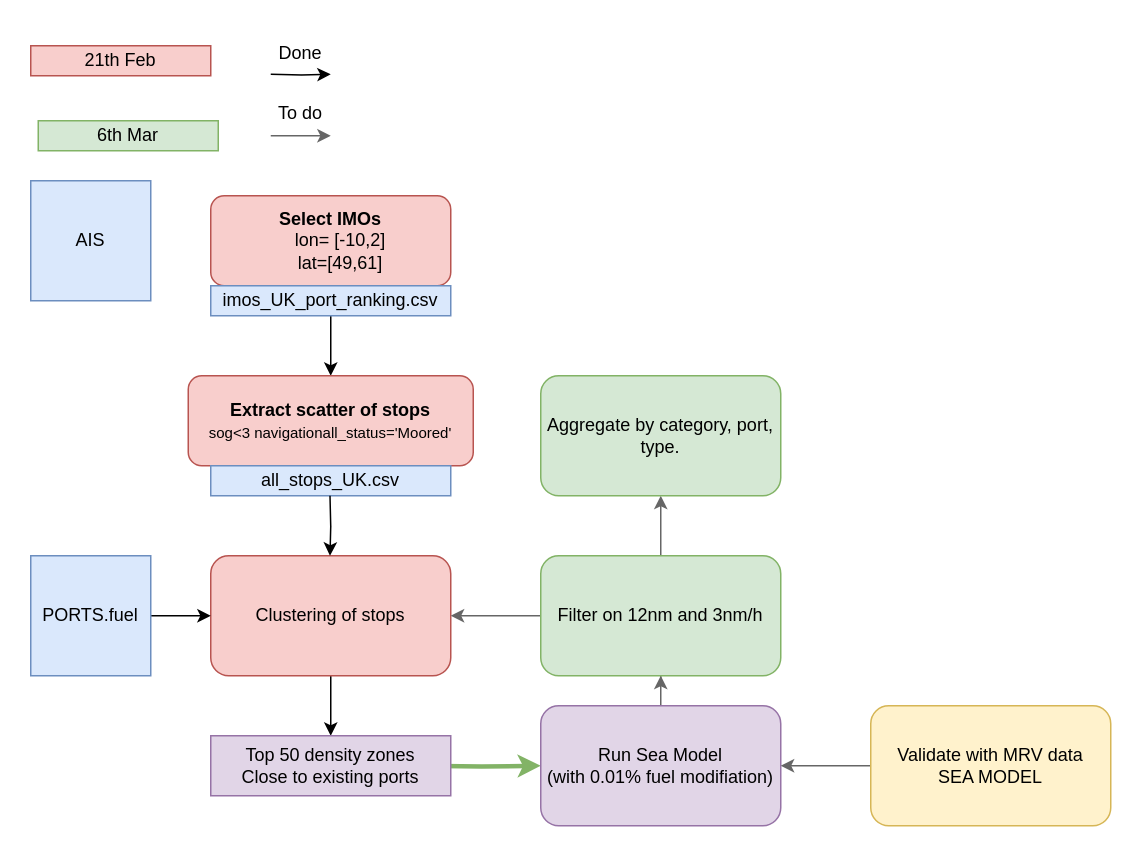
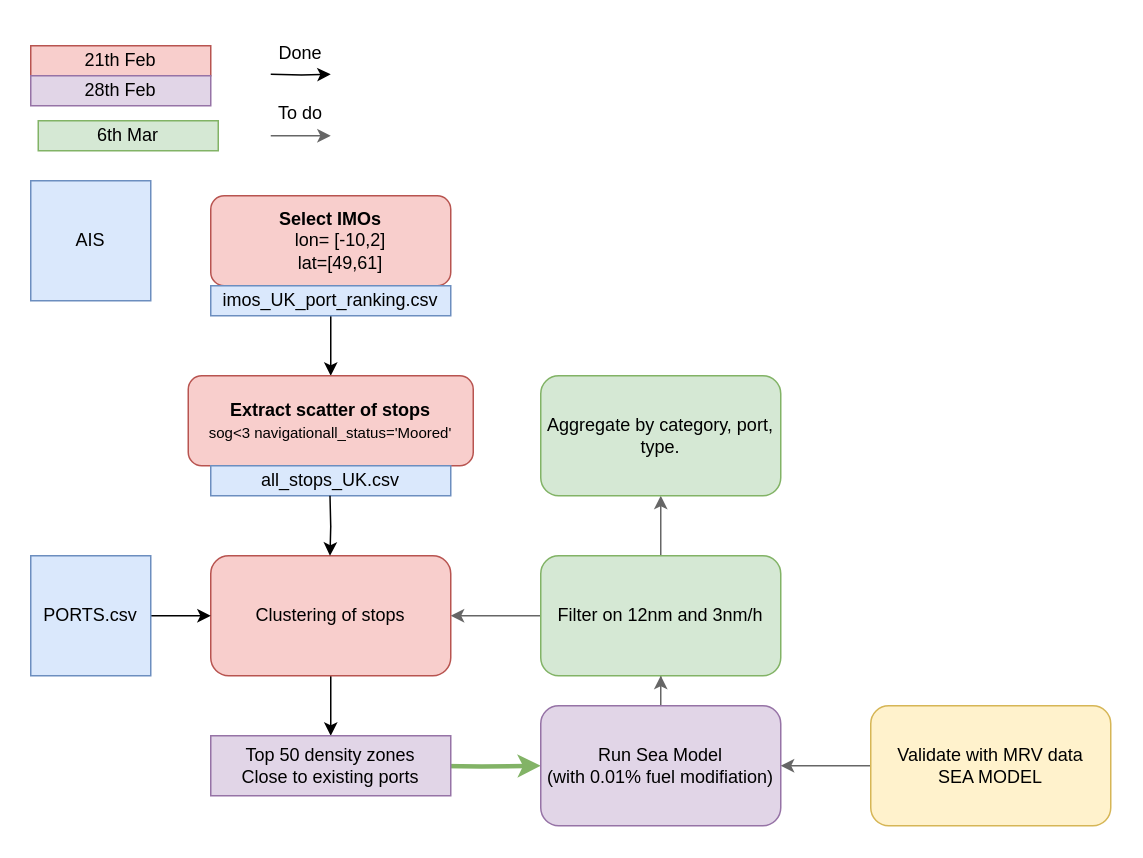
  <mxCell id="0" />
  <mxCell id="1" parent="0" />
  <mxCell id="2" value="" style="edgeStyle=orthogonalEdgeStyle;rounded=0;orthogonalLoop=1;jettySize=auto;html=1;strokeWidth=1;" edge="1" parent="1" source="25" target="4"><mxGeometry relative="1" as="geometry"><mxPoint x="220" y="210" as="sourcePoint" /></mxGeometry></mxCell>
  <mxCell id="3" value="&lt;b&gt;Select IMOs&lt;/b&gt;&lt;br&gt;&lt;div style=&quot;&quot;&gt;&lt;b&gt;&amp;nbsp;&lt;/b&gt;&amp;nbsp; &amp;nbsp;lon= [-10,&lt;span style=&quot;background-color: initial;&quot;&gt;2]&lt;/span&gt;&lt;/div&gt;&lt;div style=&quot;&quot;&gt;&amp;nbsp; &amp;nbsp; lat=[49,61]&lt;/div&gt;" style="rounded=1;whiteSpace=wrap;html=1;fillColor=#f8cecc;strokeColor=#b85450;" vertex="1" parent="1"><mxGeometry x="140" y="130" width="160" height="60" as="geometry" /></mxCell>
  <mxCell id="4" value="&lt;b&gt;Extract scatter of stops&lt;/b&gt;&lt;br style=&quot;font-size: 11px;&quot;&gt;&lt;font size=&quot;1&quot;&gt;sog&amp;lt;3 navigationall_status='Moored'&lt;/font&gt;" style="rounded=1;whiteSpace=wrap;html=1;fillColor=#f8cecc;strokeColor=#b85450;" vertex="1" parent="1"><mxGeometry x="125" y="250" width="190" height="60" as="geometry" /></mxCell>
  <mxCell id="5" value="" style="edgeStyle=orthogonalEdgeStyle;rounded=0;orthogonalLoop=1;jettySize=auto;html=1;" edge="1" parent="1" source="6"><mxGeometry relative="1" as="geometry"><mxPoint x="220" y="490" as="targetPoint" /></mxGeometry></mxCell>
  <mxCell id="6" value="Clustering of stops" style="rounded=1;whiteSpace=wrap;html=1;fillColor=#f8cecc;strokeColor=#b85450;" vertex="1" parent="1"><mxGeometry x="140" y="370" width="160" height="80" as="geometry" /></mxCell>
  <mxCell id="7" value="AIS" style="whiteSpace=wrap;html=1;aspect=fixed;fillColor=#dae8fc;strokeColor=#6c8ebf;" vertex="1" parent="1"><mxGeometry x="20" y="120" width="80" height="80" as="geometry" /></mxCell>
  <mxCell id="8" value="" style="edgeStyle=orthogonalEdgeStyle;rounded=0;orthogonalLoop=1;jettySize=auto;html=1;fillColor=#d5e8d4;strokeColor=#82b366;strokeWidth=3;" edge="1" parent="1" target="10"><mxGeometry relative="1" as="geometry"><mxPoint x="280" y="510" as="sourcePoint" /></mxGeometry></mxCell>
  <mxCell id="9" value="" style="edgeStyle=orthogonalEdgeStyle;rounded=0;orthogonalLoop=1;jettySize=auto;html=1;fillColor=#f5f5f5;strokeColor=#666666;" edge="1" parent="1" source="10" target="18"><mxGeometry relative="1" as="geometry" /></mxCell>
  <mxCell id="10" value="Run Sea Model&lt;br&gt;(with 0.01% fuel modifiation)" style="rounded=1;whiteSpace=wrap;html=1;fillColor=#e1d5e7;strokeColor=#9673a6;" vertex="1" parent="1"><mxGeometry x="360" y="470" width="160" height="80" as="geometry" /></mxCell>
  <mxCell id="11" value="21th Feb" style="rounded=0;whiteSpace=wrap;html=1;fillColor=#f8cecc;strokeColor=#b85450;" vertex="1" parent="1"><mxGeometry x="20" y="30" width="120" height="20" as="geometry" /></mxCell>
+ <mxCell id="12" value="28th Feb" style="rounded=0;whiteSpace=wrap;html=1;fillColor=#e1d5e7;strokeColor=#9673a6;" vertex="1" parent="1"><mxGeometry x="20" y="50" width="120" height="20" as="geometry" /></mxCell>
  <mxCell id="13" value="6th Mar" style="rounded=0;whiteSpace=wrap;html=1;fillColor=#d5e8d4;strokeColor=#82b366;" vertex="1" parent="1"><mxGeometry x="25" y="80" width="120" height="20" as="geometry" /></mxCell>
  <mxCell id="14" style="edgeStyle=orthogonalEdgeStyle;rounded=0;orthogonalLoop=1;jettySize=auto;html=1;exitX=1;exitY=0.5;exitDx=0;exitDy=0;" edge="1" parent="1" source="15"><mxGeometry relative="1" as="geometry"><mxPoint x="300" y="510" as="targetPoint" /></mxGeometry></mxCell>
  <mxCell id="15" value="Top 50 density zones&lt;br&gt;Close to existing ports" style="rounded=0;whiteSpace=wrap;html=1;fillColor=#e1d5e7;strokeColor=#9673a6;" vertex="1" parent="1"><mxGeometry x="140" y="490" width="160" height="40" as="geometry" /></mxCell>
  <mxCell id="16" value="" style="edgeStyle=orthogonalEdgeStyle;rounded=0;orthogonalLoop=1;jettySize=auto;html=1;fillColor=#f5f5f5;strokeColor=#666666;" edge="1" parent="1" source="18" target="19"><mxGeometry relative="1" as="geometry" /></mxCell>
  <mxCell id="17" value="" style="edgeStyle=orthogonalEdgeStyle;rounded=0;orthogonalLoop=1;jettySize=auto;html=1;fillColor=#f5f5f5;strokeColor=#666666;" edge="1" parent="1" source="18" target="6"><mxGeometry relative="1" as="geometry" /></mxCell>
  <mxCell id="18" value="Filter on 12nm and 3nm/h" style="rounded=1;whiteSpace=wrap;html=1;fillColor=#d5e8d4;strokeColor=#82b366;" vertex="1" parent="1"><mxGeometry x="360" y="370" width="160" height="80" as="geometry" /></mxCell>
  <mxCell id="19" value="Aggregate by category, port, type." style="rounded=1;whiteSpace=wrap;html=1;fillColor=#d5e8d4;strokeColor=#82b366;" vertex="1" parent="1"><mxGeometry x="360" y="250" width="160" height="80" as="geometry" /></mxCell>
  <mxCell id="20" value="" style="edgeStyle=orthogonalEdgeStyle;rounded=0;orthogonalLoop=1;jettySize=auto;html=1;fillColor=#f5f5f5;strokeColor=#666666;" edge="1" parent="1" source="21" target="10"><mxGeometry relative="1" as="geometry" /></mxCell>
  <mxCell id="21" value="Validate with MRV data &lt;br&gt;SEA MODEL" style="rounded=1;whiteSpace=wrap;html=1;fillColor=#fff2cc;strokeColor=#d6b656;" vertex="1" parent="1"><mxGeometry x="580" y="470" width="160" height="80" as="geometry" /></mxCell>
  <mxCell id="22" value="" style="edgeStyle=orthogonalEdgeStyle;rounded=0;orthogonalLoop=1;jettySize=auto;html=1;" edge="1" parent="1" source="23" target="6"><mxGeometry relative="1" as="geometry" /></mxCell>
- <mxCell id="23" value="PORTS.fuel" style="whiteSpace=wrap;html=1;aspect=fixed;fillColor=#dae8fc;strokeColor=#6c8ebf;" vertex="1" parent="1"><mxGeometry x="20" y="370" width="80" height="80" as="geometry" /></mxCell>
+ <mxCell id="23" value="PORTS.csv" style="whiteSpace=wrap;html=1;aspect=fixed;fillColor=#dae8fc;strokeColor=#6c8ebf;" vertex="1" parent="1"><mxGeometry x="20" y="370" width="80" height="80" as="geometry" /></mxCell>
  <mxCell id="24" value="" style="edgeStyle=orthogonalEdgeStyle;rounded=0;orthogonalLoop=1;jettySize=auto;html=1;strokeWidth=4;fillColor=#dae8fc;strokeColor=#6c8ebf;" edge="1" parent="1" target="25"><mxGeometry relative="1" as="geometry"><mxPoint x="220" y="210" as="sourcePoint" /><mxPoint x="220" y="250" as="targetPoint" /></mxGeometry></mxCell>
  <mxCell id="25" value="imos_UK_port_ranking.csv" style="rounded=0;whiteSpace=wrap;html=1;fillColor=#dae8fc;strokeColor=#6c8ebf;" vertex="1" parent="1"><mxGeometry x="140" y="190" width="160" height="20" as="geometry" /></mxCell>
  <mxCell id="26" value="all_stops_UK.csv" style="rounded=0;whiteSpace=wrap;html=1;fillColor=#dae8fc;strokeColor=#6c8ebf;" vertex="1" parent="1"><mxGeometry x="140" y="310" width="160" height="20" as="geometry" /></mxCell>
  <mxCell id="27" value="" style="edgeStyle=orthogonalEdgeStyle;rounded=0;orthogonalLoop=1;jettySize=auto;html=1;strokeWidth=1;" edge="1" parent="1"><mxGeometry relative="1" as="geometry"><mxPoint x="219.5" y="330" as="sourcePoint" /><mxPoint x="219.5" y="370" as="targetPoint" /></mxGeometry></mxCell>
  <mxCell id="28" value="" style="edgeStyle=orthogonalEdgeStyle;rounded=0;orthogonalLoop=1;jettySize=auto;html=1;" edge="1" parent="1"><mxGeometry relative="1" as="geometry"><mxPoint x="180" y="49" as="sourcePoint" /><mxPoint x="220" y="49" as="targetPoint" /></mxGeometry></mxCell>
  <mxCell id="29" value="" style="edgeStyle=orthogonalEdgeStyle;rounded=0;orthogonalLoop=1;jettySize=auto;html=1;fillColor=#f5f5f5;strokeColor=#666666;" edge="1" parent="1"><mxGeometry relative="1" as="geometry"><mxPoint x="180" y="90" as="sourcePoint" /><mxPoint x="220" y="90" as="targetPoint" /><Array as="points"><mxPoint x="180" y="90" /><mxPoint x="180" y="90" /></Array></mxGeometry></mxCell>
  <mxCell id="30" value="Done" style="text;html=1;align=center;verticalAlign=middle;whiteSpace=wrap;rounded=0;" vertex="1" parent="1"><mxGeometry x="170" y="20" width="60" height="30" as="geometry" /></mxCell>
  <mxCell id="31" value="To do" style="text;html=1;align=center;verticalAlign=middle;whiteSpace=wrap;rounded=0;" vertex="1" parent="1"><mxGeometry x="170" y="60" width="60" height="30" as="geometry" /></mxCell>
